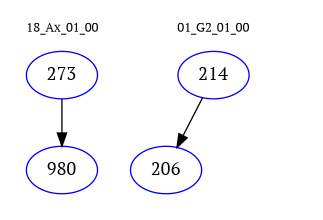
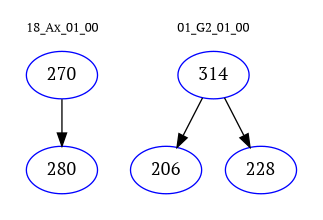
  digraph {
    fontname="PT Serif"
    node [color=blue fontname="PT Serif"]
    edge [color=black fontname="PT Serif"]
-   n1 [label=273]
-   n2 [label=980]
-   n3 [label=214]
+   n1 [label=270]
+   n2 [label=280]
+   n3 [label=314]
    n4 [label=206]
+   n5 [label=228]
    subgraph cluster_1 {
      color=white
      fontsize=10
      label="18_Ax_01_00"
      n1
      n2
    }
    subgraph cluster_2 {
      color=white
      fontsize=10
      label="01_G2_01_00"
      n3
      n4
+     n5
    }
    n1 -> n2
    n3 -> n4
+   n3 -> n5
  }
